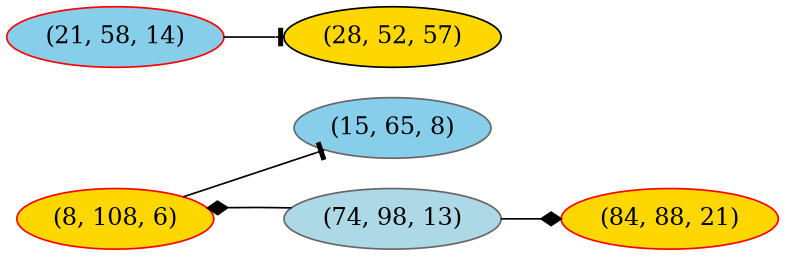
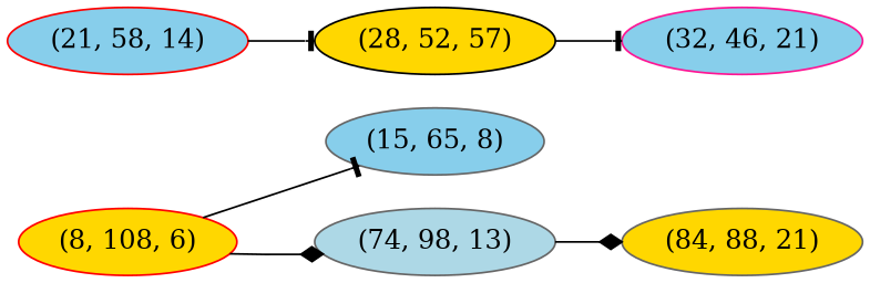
  digraph {
    rankdir=LR
    node [color=gray40 fillcolor=gold style=filled]
    edge [arrowhead=tee]
    "(8, 108, 6)" [color=red]
    "(15, 65, 8)" [fillcolor=skyblue]
    "(74, 98, 13)" [fillcolor=lightblue]
-   "(84, 88, 21)" [color=red]
+   "(84, 88, 21)"
    "(21, 58, 14)" [color=red fillcolor=skyblue]
    n6 [color=black label="(28, 52, 57)"]
+   "(32, 46, 21)" [color=deeppink fillcolor=skyblue]
    "(8, 108, 6)" -> "(15, 65, 8)"
-   "(74, 98, 13)" -> "(8, 108, 6)" [arrowhead=diamond]
+   "(8, 108, 6)" -> "(74, 98, 13)" [arrowhead=diamond]
    "(74, 98, 13)" -> "(84, 88, 21)" [arrowhead=diamond]
    "(21, 58, 14)" -> n6
+   n6 -> "(32, 46, 21)"
  }
